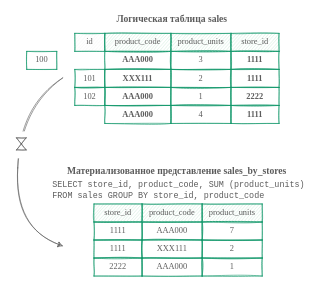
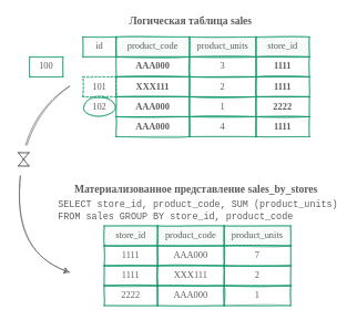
  <mxCell id="0" />
  <mxCell id="1" parent="0" />
  <mxCell id="2" value="" style="curved=1;endArrow=classic;html=1;sketch=1;strokeColor=#5C5C5C;" parent="1" edge="1"><mxGeometry width="50" height="50" relative="1" as="geometry"><mxPoint x="104" y="129" as="sourcePoint" /><mxPoint x="104" y="409" as="targetPoint" /><Array as="points"><mxPoint x="34" y="179" /><mxPoint x="24" y="379" /></Array></mxGeometry></mxCell>
  <mxCell id="3" value="" style="rounded=0;whiteSpace=wrap;html=1;sketch=1;strokeColor=none;strokeWidth=1;align=center;" parent="1" vertex="1"><mxGeometry x="20" y="219" width="30" height="43" as="geometry" /></mxCell>
  <mxCell id="4" value="&lt;font color=&quot;#5c5c5c&quot; style=&quot;font-size: 14px&quot;&gt;&lt;span&gt;100&lt;/span&gt;&lt;/font&gt;&lt;font color=&quot;#5c5c5c&quot; style=&quot;font-size: 14px&quot;&gt;&lt;span&gt;&lt;br&gt;&lt;/span&gt;&lt;/font&gt;" style="rounded=0;whiteSpace=wrap;html=1;fontStyle=0;sketch=1;fontFamily=Comic Sans MS;strokeColor=#12976B;fillColor=none;" parent="1" vertex="1"><mxGeometry x="44" y="85" width="50" height="30" as="geometry" /></mxCell>
  <mxCell id="5" value="&lt;font color=&quot;#5c5c5c&quot; style=&quot;font-size: 14px&quot;&gt;&lt;span&gt;&lt;b&gt;AAA000&lt;/b&gt;&lt;br&gt;&lt;/span&gt;&lt;/font&gt;" style="rounded=0;whiteSpace=wrap;html=1;fontStyle=0;sketch=1;fontFamily=Comic Sans MS;strokeColor=#12976B;fillColor=none;" parent="1" vertex="1"><mxGeometry x="174" y="85" width="110" height="30" as="geometry" /></mxCell>
- <mxCell id="6" value="&lt;font color=&quot;#5c5c5c&quot; style=&quot;font-size: 14px&quot;&gt;&lt;span&gt;101&lt;br&gt;&lt;/span&gt;&lt;/font&gt;" style="rounded=0;whiteSpace=wrap;html=1;fontStyle=0;sketch=1;fontFamily=Comic Sans MS;strokeColor=#12976B;fillColor=none;" parent="1" vertex="1"><mxGeometry x="124" y="115" width="50" height="30" as="geometry" /></mxCell>
+ <mxCell id="6" value="&lt;font color=&quot;#5c5c5c&quot; style=&quot;font-size: 14px&quot;&gt;&lt;span&gt;101&lt;br&gt;&lt;/span&gt;&lt;/font&gt;" style="rounded=0;whiteSpace=wrap;html=1;fontStyle=0;sketch=1;fontFamily=Comic Sans MS;strokeColor=#12976B;fillColor=none;dashed=1;" parent="1" vertex="1"><mxGeometry x="124" y="115" width="50" height="30" as="geometry" /></mxCell>
  <mxCell id="7" value="&lt;font color=&quot;#5c5c5c&quot; style=&quot;font-size: 14px&quot;&gt;&lt;span&gt;&lt;b&gt;XXX111&lt;/b&gt;&lt;br&gt;&lt;/span&gt;&lt;/font&gt;" style="rounded=0;whiteSpace=wrap;html=1;fontStyle=0;sketch=1;fontFamily=Comic Sans MS;strokeColor=#12976B;fillColor=none;" parent="1" vertex="1"><mxGeometry x="174" y="115" width="110" height="30" as="geometry" /></mxCell>
  <mxCell id="8" value="&lt;font color=&quot;#5c5c5c&quot; style=&quot;font-size: 14px&quot;&gt;&lt;span&gt;&lt;span style=&quot;font-weight: normal&quot;&gt;id&lt;/span&gt;&lt;br&gt;&lt;/span&gt;&lt;/font&gt;" style="rounded=0;whiteSpace=wrap;html=1;fontStyle=1;sketch=1;fontFamily=Comic Sans MS;strokeColor=#12976B;fillColor=#f5f5f5;" parent="1" vertex="1"><mxGeometry x="124" y="55" width="50" height="30" as="geometry" /></mxCell>
  <mxCell id="9" value="&lt;font color=&quot;#5c5c5c&quot; style=&quot;font-size: 14px&quot;&gt;&lt;span&gt;&lt;span style=&quot;font-weight: normal&quot;&gt;product_code&lt;/span&gt;&lt;br&gt;&lt;/span&gt;&lt;/font&gt;" style="rounded=0;whiteSpace=wrap;html=1;fontStyle=1;sketch=1;fontFamily=Comic Sans MS;strokeColor=#12976B;fillColor=#CCEBD8;" parent="1" vertex="1"><mxGeometry x="174" y="55" width="110" height="30" as="geometry" /></mxCell>
  <mxCell id="10" value="&lt;font color=&quot;#5c5c5c&quot; style=&quot;font-size: 14px&quot;&gt;&lt;span&gt;3&lt;br&gt;&lt;/span&gt;&lt;/font&gt;" style="rounded=0;whiteSpace=wrap;html=1;fontStyle=0;sketch=1;fontFamily=Comic Sans MS;strokeColor=#12976B;fillColor=none;" parent="1" vertex="1"><mxGeometry x="284" y="85" width="100" height="30" as="geometry" /></mxCell>
  <mxCell id="11" value="&lt;font color=&quot;#5c5c5c&quot; style=&quot;font-size: 14px&quot;&gt;&lt;span&gt;2&lt;br&gt;&lt;/span&gt;&lt;/font&gt;" style="rounded=0;whiteSpace=wrap;html=1;fontStyle=0;sketch=1;fontFamily=Comic Sans MS;strokeColor=#12976B;fillColor=none;" parent="1" vertex="1"><mxGeometry x="284" y="115" width="100" height="30" as="geometry" /></mxCell>
  <mxCell id="12" value="&lt;font color=&quot;#5c5c5c&quot; style=&quot;font-size: 14px&quot;&gt;&lt;span&gt;&lt;span style=&quot;font-weight: normal&quot;&gt;product_units&lt;/span&gt;&lt;br&gt;&lt;/span&gt;&lt;/font&gt;" style="rounded=0;whiteSpace=wrap;html=1;fontStyle=1;sketch=1;fontFamily=Comic Sans MS;strokeColor=#12976B;fillColor=#CCEBD8;" parent="1" vertex="1"><mxGeometry x="284" y="55" width="100" height="30" as="geometry" /></mxCell>
  <mxCell id="13" value="&lt;font color=&quot;#5c5c5c&quot; style=&quot;font-size: 14px&quot;&gt;&lt;span&gt;&lt;b&gt;1111&lt;/b&gt;&lt;br&gt;&lt;/span&gt;&lt;/font&gt;" style="rounded=0;whiteSpace=wrap;html=1;fontStyle=0;sketch=1;fontFamily=Comic Sans MS;strokeColor=#12976B;fillColor=none;" parent="1" vertex="1"><mxGeometry x="384" y="85" width="80" height="30" as="geometry" /></mxCell>
  <mxCell id="14" value="&lt;font color=&quot;#5c5c5c&quot; style=&quot;font-size: 14px&quot;&gt;&lt;span&gt;&lt;b&gt;1111&lt;/b&gt;&lt;br&gt;&lt;/span&gt;&lt;/font&gt;" style="rounded=0;whiteSpace=wrap;html=1;fontStyle=0;sketch=1;fontFamily=Comic Sans MS;strokeColor=#12976B;fillColor=none;" parent="1" vertex="1"><mxGeometry x="384" y="115" width="80" height="30" as="geometry" /></mxCell>
  <mxCell id="15" value="&lt;font color=&quot;#5c5c5c&quot; style=&quot;font-size: 14px&quot;&gt;&lt;span&gt;&lt;span style=&quot;font-weight: normal&quot;&gt;store_id&lt;/span&gt;&lt;br&gt;&lt;/span&gt;&lt;/font&gt;" style="rounded=0;whiteSpace=wrap;html=1;fontStyle=1;sketch=1;fontFamily=Comic Sans MS;strokeColor=#12976B;fillColor=#CCEBD8;" parent="1" vertex="1"><mxGeometry x="384" y="55" width="80" height="30" as="geometry" /></mxCell>
  <mxCell id="16" value="&lt;span style=&quot;color: rgb(92 , 92 , 92) ; font-weight: bold&quot;&gt;&lt;font style=&quot;font-size: 16px&quot; face=&quot;Comic Sans MS&quot;&gt;Логическая таблица sales&lt;/font&gt;&lt;/span&gt;" style="text;html=1;strokeColor=none;align=center;verticalAlign=middle;whiteSpace=wrap;rounded=0;sketch=1;fillColor=#ffffff;" parent="1" vertex="1"><mxGeometry x="116" y="20.5" width="340" height="20" as="geometry" /></mxCell>
  <mxCell id="17" value="&lt;font color=&quot;#5c5c5c&quot; style=&quot;font-size: 14px&quot;&gt;&lt;span&gt;AAA000&lt;br&gt;&lt;/span&gt;&lt;/font&gt;" style="rounded=0;whiteSpace=wrap;html=1;fontStyle=0;sketch=1;fontFamily=Comic Sans MS;strokeColor=#12976B;fillColor=none;" parent="1" vertex="1"><mxGeometry x="236" y="369" width="100" height="30" as="geometry" /></mxCell>
  <mxCell id="18" value="&lt;font color=&quot;#5c5c5c&quot; style=&quot;font-size: 14px&quot;&gt;&lt;span&gt;XXX111&lt;br&gt;&lt;/span&gt;&lt;/font&gt;" style="rounded=0;whiteSpace=wrap;html=1;fontStyle=0;sketch=1;fontFamily=Comic Sans MS;strokeColor=#12976B;fillColor=none;" parent="1" vertex="1"><mxGeometry x="236" y="399" width="100" height="30" as="geometry" /></mxCell>
  <mxCell id="19" value="&lt;font color=&quot;#5c5c5c&quot; style=&quot;font-size: 14px&quot;&gt;&lt;span&gt;&lt;span style=&quot;font-weight: normal&quot;&gt;product_code&lt;/span&gt;&lt;br&gt;&lt;/span&gt;&lt;/font&gt;" style="rounded=0;whiteSpace=wrap;html=1;fontStyle=1;sketch=1;fontFamily=Comic Sans MS;strokeColor=#12976B;fillColor=#CCEBD8;" parent="1" vertex="1"><mxGeometry x="236" y="339" width="100" height="30" as="geometry" /></mxCell>
  <mxCell id="20" value="&lt;font color=&quot;#5c5c5c&quot; style=&quot;font-size: 14px&quot;&gt;&lt;span&gt;7&lt;br&gt;&lt;/span&gt;&lt;/font&gt;" style="rounded=0;whiteSpace=wrap;html=1;fontStyle=0;sketch=1;fontFamily=Comic Sans MS;strokeColor=#12976B;fillColor=none;" parent="1" vertex="1"><mxGeometry x="336" y="369" width="100" height="30" as="geometry" /></mxCell>
  <mxCell id="21" value="&lt;font color=&quot;#5c5c5c&quot; style=&quot;font-size: 14px&quot;&gt;&lt;span&gt;2&lt;br&gt;&lt;/span&gt;&lt;/font&gt;" style="rounded=0;whiteSpace=wrap;html=1;fontStyle=0;sketch=1;fontFamily=Comic Sans MS;strokeColor=#12976B;fillColor=none;" parent="1" vertex="1"><mxGeometry x="336" y="399" width="100" height="30" as="geometry" /></mxCell>
  <mxCell id="22" value="&lt;font color=&quot;#5c5c5c&quot; style=&quot;font-size: 14px&quot;&gt;&lt;span&gt;&lt;span style=&quot;font-weight: normal&quot;&gt;product_units&lt;/span&gt;&lt;br&gt;&lt;/span&gt;&lt;/font&gt;" style="rounded=0;whiteSpace=wrap;html=1;fontStyle=1;sketch=1;fontFamily=Comic Sans MS;strokeColor=#12976B;fillColor=#CCEBD8;" parent="1" vertex="1"><mxGeometry x="336" y="339" width="100" height="30" as="geometry" /></mxCell>
  <mxCell id="23" value="&lt;span style=&quot;color: rgb(92 , 92 , 92) ; font-weight: bold&quot;&gt;&lt;font style=&quot;font-size: 16px&quot; face=&quot;Comic Sans MS&quot;&gt;Материализованное представление sales_by_stores&lt;/font&gt;&lt;/span&gt;" style="text;html=1;strokeColor=none;align=center;verticalAlign=middle;whiteSpace=wrap;rounded=0;sketch=1;fillColor=#ffffff;" parent="1" vertex="1"><mxGeometry x="84" y="269" width="420" height="30" as="geometry" /></mxCell>
  <mxCell id="24" value="" style="shape=collate;whiteSpace=wrap;html=1;sketch=1;strokeColor=#5C5C5C;strokeWidth=1;" parent="1" vertex="1"><mxGeometry x="27" y="229" width="16" height="20" as="geometry" /></mxCell>
  <mxCell id="25" value="&lt;font color=&quot;#5c5c5c&quot; style=&quot;font-size: 14px&quot;&gt;&lt;span&gt;1111&lt;br&gt;&lt;/span&gt;&lt;/font&gt;" style="rounded=0;whiteSpace=wrap;html=1;fontStyle=0;sketch=1;fontFamily=Comic Sans MS;strokeColor=#12976B;fillColor=none;" parent="1" vertex="1"><mxGeometry x="156" y="369" width="80" height="30" as="geometry" /></mxCell>
  <mxCell id="26" value="&lt;font color=&quot;#5c5c5c&quot; style=&quot;font-size: 14px&quot;&gt;&lt;span&gt;1111&lt;br&gt;&lt;/span&gt;&lt;/font&gt;" style="rounded=0;whiteSpace=wrap;html=1;fontStyle=0;sketch=1;fontFamily=Comic Sans MS;strokeColor=#12976B;fillColor=none;" parent="1" vertex="1"><mxGeometry x="156" y="399" width="80" height="30" as="geometry" /></mxCell>
  <mxCell id="27" value="&lt;font color=&quot;#5c5c5c&quot; style=&quot;font-size: 14px&quot;&gt;&lt;span&gt;&lt;span style=&quot;font-weight: normal&quot;&gt;store_id&lt;/span&gt;&lt;br&gt;&lt;/span&gt;&lt;/font&gt;" style="rounded=0;whiteSpace=wrap;html=1;fontStyle=1;sketch=1;fontFamily=Comic Sans MS;strokeColor=#12976B;fillColor=#CCEBD8;" parent="1" vertex="1"><mxGeometry x="156" y="339" width="80" height="30" as="geometry" /></mxCell>
  <mxCell id="28" value="&lt;font face=&quot;Courier New&quot;&gt;&lt;font color=&quot;#5c5c5c&quot;&gt;&lt;span style=&quot;font-size: 14px&quot;&gt;SELECT store_id, product_code, SUM (product_units)&lt;br&gt;&lt;/span&gt;&lt;/font&gt;&lt;span style=&quot;color: rgb(92 , 92 , 92) ; font-size: 14px&quot;&gt;FROM sales GROUP BY store_id, product_code&lt;/span&gt;&lt;/font&gt;" style="text;html=1;strokeColor=none;align=left;verticalAlign=middle;whiteSpace=wrap;rounded=0;sketch=1;fillColor=#ffffff;" parent="1" vertex="1"><mxGeometry x="85" y="298" width="429" height="35" as="geometry" /></mxCell>
- <mxCell id="29" value="&lt;font color=&quot;#5c5c5c&quot; style=&quot;font-size: 14px&quot;&gt;&lt;span&gt;102&lt;br&gt;&lt;/span&gt;&lt;/font&gt;" style="rounded=0;whiteSpace=wrap;html=1;fontStyle=0;sketch=1;fontFamily=Comic Sans MS;strokeColor=#12976B;fillColor=none;" parent="1" vertex="1"><mxGeometry x="124" y="145" width="50" height="30" as="geometry" /></mxCell>
+ <mxCell id="29" value="&lt;font color=&quot;#5c5c5c&quot; style=&quot;font-size: 14px&quot;&gt;&lt;span&gt;102&lt;br&gt;&lt;/span&gt;&lt;/font&gt;" style="ellipse;whiteSpace=wrap;html=1;fontStyle=0;sketch=1;fontFamily=Comic Sans MS;strokeColor=#12976B;fillColor=none;" parent="1" vertex="1"><mxGeometry x="124" y="145" width="50" height="30" as="geometry" /></mxCell>
  <mxCell id="30" value="&lt;b style=&quot;color: rgb(92 , 92 , 92) ; font-size: 14px&quot;&gt;AAA000&lt;/b&gt;&lt;font color=&quot;#5c5c5c&quot; style=&quot;font-size: 14px&quot;&gt;&lt;span&gt;&lt;br&gt;&lt;/span&gt;&lt;/font&gt;" style="rounded=0;whiteSpace=wrap;html=1;fontStyle=0;sketch=1;fontFamily=Comic Sans MS;strokeColor=#12976B;fillColor=none;" parent="1" vertex="1"><mxGeometry x="174" y="145" width="110" height="30" as="geometry" /></mxCell>
  <mxCell id="31" value="&lt;font color=&quot;#5c5c5c&quot; style=&quot;font-size: 14px&quot;&gt;&lt;span&gt;1&lt;br&gt;&lt;/span&gt;&lt;/font&gt;" style="rounded=0;whiteSpace=wrap;html=1;fontStyle=0;sketch=1;fontFamily=Comic Sans MS;strokeColor=#12976B;fillColor=none;" parent="1" vertex="1"><mxGeometry x="284" y="145" width="100" height="30" as="geometry" /></mxCell>
  <mxCell id="32" value="&lt;font color=&quot;#5c5c5c&quot; style=&quot;font-size: 14px&quot;&gt;&lt;span&gt;&lt;b&gt;2222&lt;/b&gt;&lt;br&gt;&lt;/span&gt;&lt;/font&gt;" style="rounded=0;whiteSpace=wrap;html=1;fontStyle=0;sketch=1;fontFamily=Comic Sans MS;strokeColor=#12976B;fillColor=none;" parent="1" vertex="1"><mxGeometry x="384" y="145" width="80" height="30" as="geometry" /></mxCell>
  <mxCell id="33" value="&lt;b style=&quot;color: rgb(92 , 92 , 92) ; font-size: 14px&quot;&gt;AAA000&lt;/b&gt;&lt;font color=&quot;#5c5c5c&quot; style=&quot;font-size: 14px&quot;&gt;&lt;span&gt;&lt;br&gt;&lt;/span&gt;&lt;/font&gt;" style="rounded=0;whiteSpace=wrap;html=1;fontStyle=0;sketch=1;fontFamily=Comic Sans MS;strokeColor=#12976B;fillColor=none;" parent="1" vertex="1"><mxGeometry x="174" y="175" width="110" height="30" as="geometry" /></mxCell>
  <mxCell id="34" value="&lt;font color=&quot;#5c5c5c&quot; style=&quot;font-size: 14px&quot;&gt;&lt;span&gt;4&lt;br&gt;&lt;/span&gt;&lt;/font&gt;" style="rounded=0;whiteSpace=wrap;html=1;fontStyle=0;sketch=1;fontFamily=Comic Sans MS;strokeColor=#12976B;fillColor=none;" parent="1" vertex="1"><mxGeometry x="284" y="175" width="100" height="30" as="geometry" /></mxCell>
  <mxCell id="35" value="&lt;font color=&quot;#5c5c5c&quot; style=&quot;font-size: 14px&quot;&gt;&lt;span&gt;&lt;b&gt;1111&lt;/b&gt;&lt;br&gt;&lt;/span&gt;&lt;/font&gt;" style="rounded=0;whiteSpace=wrap;html=1;fontStyle=0;sketch=1;fontFamily=Comic Sans MS;strokeColor=#12976B;fillColor=none;" parent="1" vertex="1"><mxGeometry x="384" y="175" width="80" height="30" as="geometry" /></mxCell>
  <mxCell id="36" value="&lt;font color=&quot;#5c5c5c&quot; style=&quot;font-size: 14px&quot;&gt;&lt;span&gt;2222&lt;br&gt;&lt;/span&gt;&lt;/font&gt;" style="rounded=0;whiteSpace=wrap;html=1;fontStyle=0;sketch=1;fontFamily=Comic Sans MS;strokeColor=#12976B;fillColor=none;" parent="1" vertex="1"><mxGeometry x="156" y="429" width="80" height="30" as="geometry" /></mxCell>
  <mxCell id="37" value="&lt;font color=&quot;#5c5c5c&quot; style=&quot;font-size: 14px&quot;&gt;&lt;span&gt;1&lt;br&gt;&lt;/span&gt;&lt;/font&gt;" style="rounded=0;whiteSpace=wrap;html=1;fontStyle=0;sketch=1;fontFamily=Comic Sans MS;strokeColor=#12976B;fillColor=none;" parent="1" vertex="1"><mxGeometry x="336" y="429" width="100" height="30" as="geometry" /></mxCell>
  <mxCell id="38" value="&lt;font color=&quot;#5c5c5c&quot; style=&quot;font-size: 14px&quot;&gt;&lt;span&gt;AAA000&lt;br&gt;&lt;/span&gt;&lt;/font&gt;" style="rounded=0;whiteSpace=wrap;html=1;fontStyle=0;sketch=1;fontFamily=Comic Sans MS;strokeColor=#12976B;fillColor=none;" parent="1" vertex="1"><mxGeometry x="236" y="429" width="100" height="30" as="geometry" /></mxCell>
